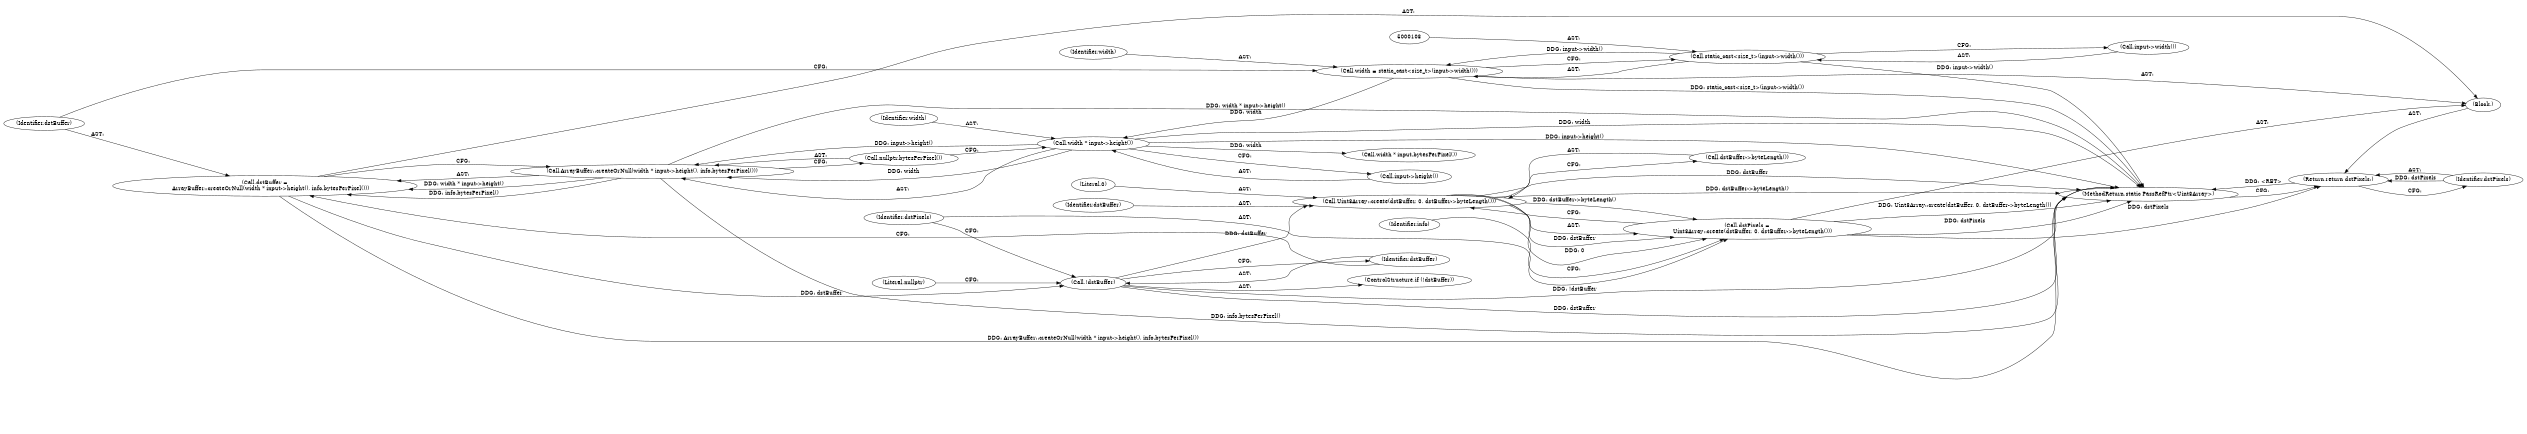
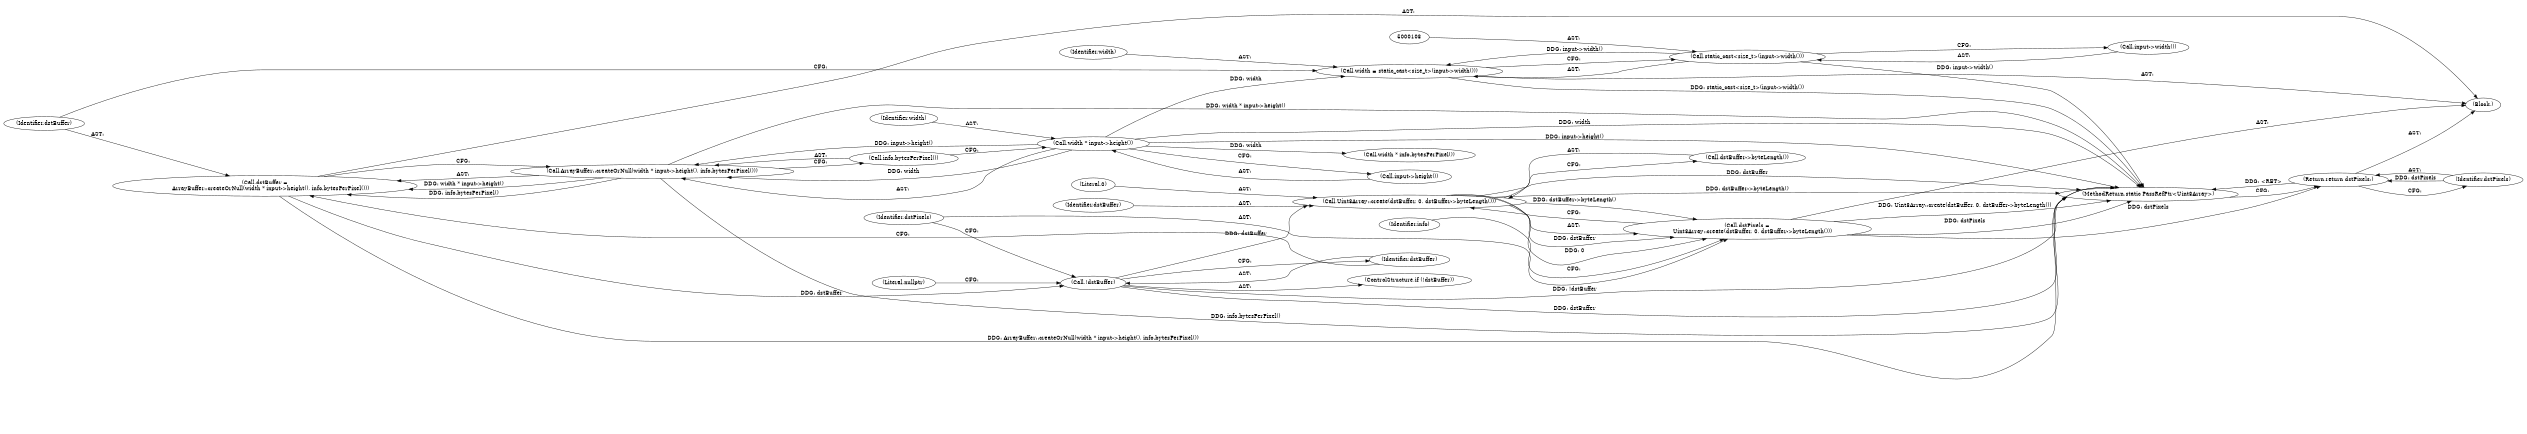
  digraph {
    rankdir=LR
    n1 [label="(Call,dstBuffer =\n       ArrayBuffer::createOrNull(width * input->height(), info.bytesPerPixel()))"]
    n2 [label="(Call,ArrayBuffer::createOrNull(width * input->height(), info.bytesPerPixel()))"]
    n3 [label="(Call,!dstBuffer)"]
    n4 [label="(MethodReturn,static PassRefPtr<Uint8Array>)"]
    n5 [label="(Block,)"]
-   n6 [label="(Call,nullptr.bytesPerPixel())"]
+   n6 [label="(Call,info.bytesPerPixel())"]
    n7 [label="(Call,Uint8Array::create(dstBuffer, 0, dstBuffer->byteLength()))"]
    n8 [label="(ControlStructure,if (!dstBuffer))"]
    n9 [label="(Identifier,dstBuffer)"]
    n10 [label="(Return,return dstPixels;)"]
    n11 [label="(Call,width * input->height())"]
    n12 [label="(Call,input->height())"]
-   n13 [label="(Call,width * input.bytesPerPixel())"]
+   n13 [label="(Call,width * info.bytesPerPixel())"]
    n14 [label="(Call,width = static_cast<size_t>(input->width()))"]
    n15 [label="(Call,static_cast<size_t>(input->width()))"]
    n16 [label="(Call,input->width())"]
    n17 [label="(Call,dstPixels =\n      Uint8Array::create(dstBuffer, 0, dstBuffer->byteLength()))"]
    n18 [label="(Call,dstBuffer->byteLength())"]
    n19 [label="(Identifier,dstPixels)"]
    n20 [label="(Literal,0)"]
    n21 [label="(Identifier,dstPixels)"]
    n22 [label="(Identifier,width)"]
    n23 [label="(Identifier,dstBuffer)"]
    n24 [label="(Identifier,width)"]
    n25 [label="(Identifier,dstBuffer)"]
    n26 [label="(Literal,nullptr)"]
    n27 [label="(Identifier,info)"]
    n28 [label=5000108]
    n1 -> n2 [label="CFG: "]
    n1 -> n3 [label="DDG: dstBuffer"]
    n1 -> n4 [label="DDG: ArrayBuffer::createOrNull(width * input->height(), info.bytesPerPixel())"]
    n1 -> n5 [label="AST: "]
    n2 -> n1 [label="AST: "]
    n2 -> n1 [label="DDG: width * input->height()"]
    n2 -> n1 [label="DDG: info.bytesPerPixel()"]
    n2 -> n4 [label="DDG: info.bytesPerPixel()"]
    n2 -> n4 [label="DDG: width * input->height()"]
    n2 -> n6 [label="CFG: "]
    n3 -> n4 [label="DDG: !dstBuffer"]
    n3 -> n4 [label="DDG: dstBuffer"]
    n3 -> n7 [label="DDG: dstBuffer"]
    n3 -> n8 [label="AST: "]
    n3 -> n9 [label="CFG: "]
    n4 -> n10 [label="CFG: "]
    n6 -> n2 [label="AST: "]
    n6 -> n11 [label="CFG: "]
    n7 -> n4 [label="DDG: dstBuffer"]
    n7 -> n4 [label="DDG: dstBuffer->byteLength()"]
    n7 -> n17 [label="AST: "]
    n7 -> n17 [label="DDG: dstBuffer"]
    n7 -> n17 [label="DDG: 0"]
    n7 -> n17 [label="DDG: dstBuffer->byteLength()"]
    n7 -> n18 [label="CFG: "]
    n9 -> n1 [label="CFG: "]
    n9 -> n3 [label="AST: "]
    n10 -> n4 [label="DDG: <RET>"]
-   n5 -> n10 [label="AST: "]
+   n10 -> n5 [label="AST: "]
    n10 -> n19 [label="CFG: "]
    n11 -> n2 [label="AST: "]
    n11 -> n2 [label="DDG: width"]
    n11 -> n2 [label="DDG: input->height()"]
    n11 -> n4 [label="DDG: width"]
    n11 -> n4 [label="DDG: input->height()"]
    n11 -> n12 [label="CFG: "]
    n11 -> n13 [label="DDG: width"]
    n12 -> n11 [label="AST: "]
    n14 -> n4 [label="DDG: static_cast<size_t>(input->width())"]
    n14 -> n5 [label="AST: "]
-   n14 -> n11 [label="DDG: width"]
+   n11 -> n14 [label="DDG: width"]
    n14 -> n15 [label="CFG: "]
    n15 -> n4 [label="DDG: input->width()"]
    n15 -> n14 [label="AST: "]
    n15 -> n14 [label="DDG: input->width()"]
    n15 -> n16 [label="CFG: "]
    n16 -> n15 [label="AST: "]
    n17 -> n4 [label="DDG: dstPixels"]
    n17 -> n4 [label="DDG: Uint8Array::create(dstBuffer, 0, dstBuffer->byteLength())"]
    n17 -> n5 [label="AST: "]
    n17 -> n7 [label="CFG: "]
    n17 -> n10 [label="DDG: dstPixels"]
    n18 -> n7 [label="AST: "]
    n19 -> n10 [label="AST: "]
    n19 -> n10 [label="DDG: dstPixels"]
    n20 -> n7 [label="AST: "]
    n21 -> n3 [label="CFG: "]
    n21 -> n17 [label="AST: "]
    n22 -> n11 [label="AST: "]
    n23 -> n7 [label="AST: "]
    n24 -> n14 [label="AST: "]
    n25 -> n1 [label="AST: "]
    n25 -> n14 [label="CFG: "]
    n26 -> n3 [label="CFG: "]
    n27 -> n17 [label="CFG: "]
    n28 -> n15 [label="AST: "]
  }
